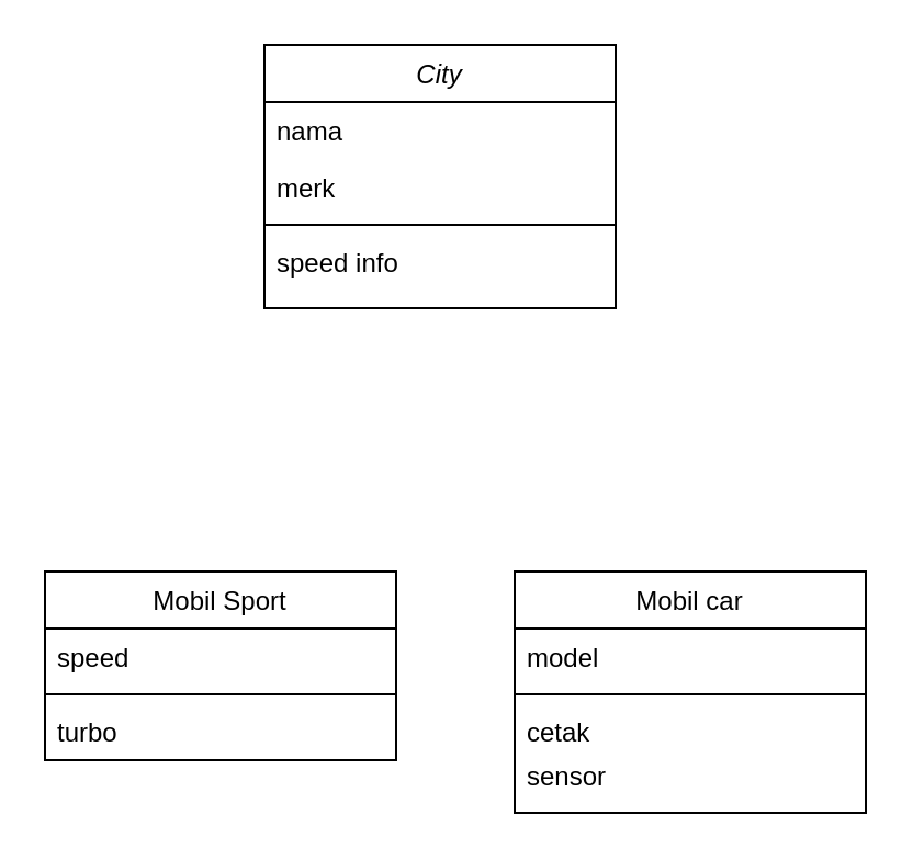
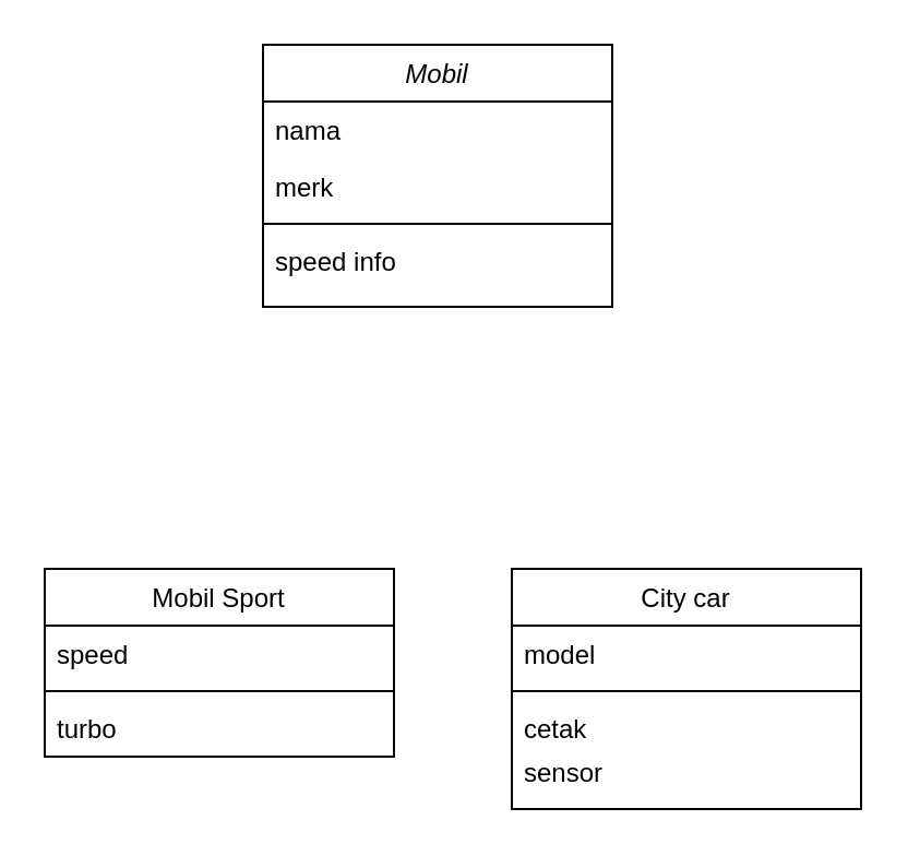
  <mxCell id="0" />
  <mxCell id="1" parent="0" />
- <mxCell id="2" value="City" style="swimlane;fontStyle=2;align=center;verticalAlign=top;childLayout=stackLayout;horizontal=1;startSize=26;horizontalStack=0;resizeParent=1;resizeLast=0;collapsible=1;marginBottom=0;rounded=0;shadow=0;strokeWidth=1;" parent="1" vertex="1"><mxGeometry x="120" y="20" width="160" height="120" as="geometry"><mxRectangle x="230" y="140" width="160" height="26" as="alternateBounds" /></mxGeometry></mxCell>
+ <mxCell id="2" value="Mobil" style="swimlane;fontStyle=2;align=center;verticalAlign=top;childLayout=stackLayout;horizontal=1;startSize=26;horizontalStack=0;resizeParent=1;resizeLast=0;collapsible=1;marginBottom=0;rounded=0;shadow=0;strokeWidth=1;" parent="1" vertex="1"><mxGeometry x="120" y="20" width="160" height="120" as="geometry"><mxRectangle x="230" y="140" width="160" height="26" as="alternateBounds" /></mxGeometry></mxCell>
  <mxCell id="3" value="nama" style="text;align=left;verticalAlign=top;spacingLeft=4;spacingRight=4;overflow=hidden;rotatable=0;points=[[0,0.5],[1,0.5]];portConstraint=eastwest;" parent="2" vertex="1"><mxGeometry y="26" width="160" height="26" as="geometry" /></mxCell>
  <mxCell id="4" value="merk" style="text;align=left;verticalAlign=top;spacingLeft=4;spacingRight=4;overflow=hidden;rotatable=0;points=[[0,0.5],[1,0.5]];portConstraint=eastwest;rounded=0;shadow=0;html=0;" parent="2" vertex="1"><mxGeometry y="52" width="160" height="26" as="geometry" /></mxCell>
  <mxCell id="5" value="" style="line;html=1;strokeWidth=1;align=left;verticalAlign=middle;spacingTop=-1;spacingLeft=3;spacingRight=3;rotatable=0;labelPosition=right;points=[];portConstraint=eastwest;" parent="2" vertex="1"><mxGeometry y="78" width="160" height="8" as="geometry" /></mxCell>
  <mxCell id="6" value="speed info" style="text;align=left;verticalAlign=top;spacingLeft=4;spacingRight=4;overflow=hidden;rotatable=0;points=[[0,0.5],[1,0.5]];portConstraint=eastwest;" parent="2" vertex="1"><mxGeometry y="86" width="160" height="26" as="geometry" /></mxCell>
  <mxCell id="7" value="Mobil Sport" style="swimlane;fontStyle=0;align=center;verticalAlign=top;childLayout=stackLayout;horizontal=1;startSize=26;horizontalStack=0;resizeParent=1;resizeLast=0;collapsible=1;marginBottom=0;rounded=0;shadow=0;strokeWidth=1;" parent="1" vertex="1"><mxGeometry x="20" y="260" width="160" height="86" as="geometry"><mxRectangle x="130" y="380" width="160" height="26" as="alternateBounds" /></mxGeometry></mxCell>
  <mxCell id="8" value="speed" style="text;align=left;verticalAlign=top;spacingLeft=4;spacingRight=4;overflow=hidden;rotatable=0;points=[[0,0.5],[1,0.5]];portConstraint=eastwest;" parent="7" vertex="1"><mxGeometry y="26" width="160" height="26" as="geometry" /></mxCell>
  <mxCell id="9" value="" style="line;html=1;strokeWidth=1;align=left;verticalAlign=middle;spacingTop=-1;spacingLeft=3;spacingRight=3;rotatable=0;labelPosition=right;points=[];portConstraint=eastwest;" parent="7" vertex="1"><mxGeometry y="52" width="160" height="8" as="geometry" /></mxCell>
  <mxCell id="10" value="turbo" style="text;align=left;verticalAlign=top;spacingLeft=4;spacingRight=4;overflow=hidden;rotatable=0;points=[[0,0.5],[1,0.5]];portConstraint=eastwest;" parent="7" vertex="1"><mxGeometry y="60" width="160" height="26" as="geometry" /></mxCell>
- <mxCell id="11" value="Mobil car" style="swimlane;fontStyle=0;align=center;verticalAlign=top;childLayout=stackLayout;horizontal=1;startSize=26;horizontalStack=0;resizeParent=1;resizeLast=0;collapsible=1;marginBottom=0;rounded=0;shadow=0;strokeWidth=1;" parent="1" vertex="1"><mxGeometry x="234" y="260" width="160" height="110" as="geometry"><mxRectangle x="130" y="380" width="160" height="26" as="alternateBounds" /></mxGeometry></mxCell>
+ <mxCell id="11" value="City car" style="swimlane;fontStyle=0;align=center;verticalAlign=top;childLayout=stackLayout;horizontal=1;startSize=26;horizontalStack=0;resizeParent=1;resizeLast=0;collapsible=1;marginBottom=0;rounded=0;shadow=0;strokeWidth=1;" parent="1" vertex="1"><mxGeometry x="234" y="260" width="160" height="110" as="geometry"><mxRectangle x="130" y="380" width="160" height="26" as="alternateBounds" /></mxGeometry></mxCell>
  <mxCell id="12" value="model" style="text;align=left;verticalAlign=top;spacingLeft=4;spacingRight=4;overflow=hidden;rotatable=0;points=[[0,0.5],[1,0.5]];portConstraint=eastwest;" parent="11" vertex="1"><mxGeometry y="26" width="160" height="26" as="geometry" /></mxCell>
  <mxCell id="13" value="" style="line;html=1;strokeWidth=1;align=left;verticalAlign=middle;spacingTop=-1;spacingLeft=3;spacingRight=3;rotatable=0;labelPosition=right;points=[];portConstraint=eastwest;" parent="11" vertex="1"><mxGeometry y="52" width="160" height="8" as="geometry" /></mxCell>
  <mxCell id="14" value="cetak" style="text;align=left;verticalAlign=top;spacingLeft=4;spacingRight=4;overflow=hidden;rotatable=0;points=[[0,0.5],[1,0.5]];portConstraint=eastwest;" parent="11" vertex="1"><mxGeometry y="60" width="160" height="20" as="geometry" /></mxCell>
  <mxCell id="15" value="sensor" style="text;align=left;verticalAlign=top;spacingLeft=4;spacingRight=4;overflow=hidden;rotatable=0;points=[[0,0.5],[1,0.5]];portConstraint=eastwest;" parent="11" vertex="1"><mxGeometry y="80" width="160" height="30" as="geometry" /></mxCell>
